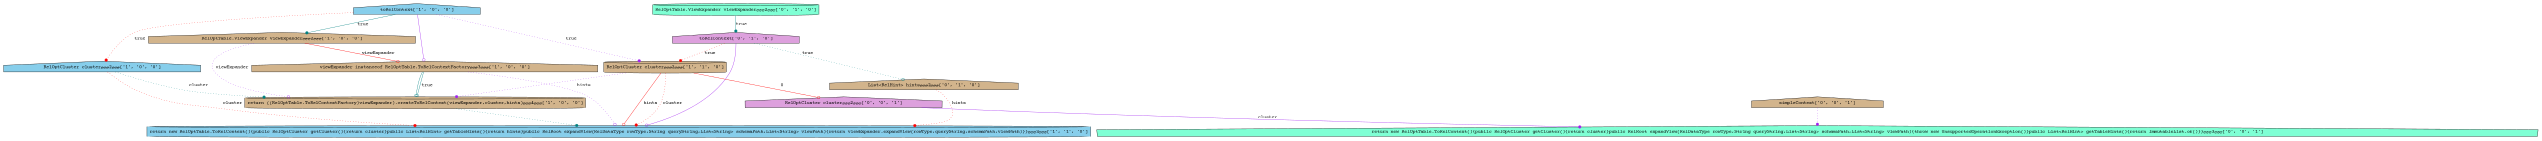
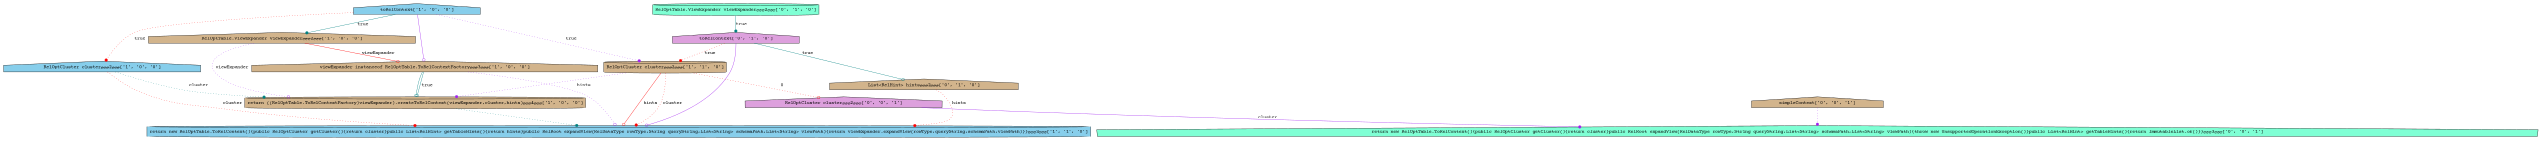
  digraph {
    fontname="Courier Prime"
    node [fillcolor=tan fontname="Courier Prime" shape=house style=filled]
    edge [arrowhead=dot color=purple fontname="Courier Prime" style=dotted]
    n1 [fillcolor=skyblue label="return new RelOptTable.ToRelContext(){public RelOptCluster getCluster(){return cluster}public List<RelHint> getTableHints(){return hints}public RelRoot expandView(RelDataType rowType,String queryString,List<String> schemaPath,List<String> viewPath){return viewExpander.expandView(rowType,queryString,schemaPath,viewPath)}}@@@3@@@['1', '1', '0']" shape=cylinder]
    n2 [label="viewExpander instanceof RelOptTable.ToRelContextFactory@@@3@@@['1', '0', '0']"]
    n3 [label="return ((RelOptTable.ToRelContextFactory)viewExpander).createToRelContext(viewExpander,cluster,hints)@@@4@@@['1', '0', '0']" shape=cylinder]
    n4 [label="RelOptTable.ViewExpander viewExpander@@@2@@@['1', '0', '0']"]
    n5 [fillcolor=skyblue label="toRelContext['1', '0', '0']"]
    n6 [label="RelOptCluster cluster@@@2@@@['1', '1', '0']" shape=cylinder]
    n7 [fillcolor=skyblue label="RelOptCluster cluster@@@2@@@['1', '0', '0']"]
    n8 [fillcolor=plum label="RelOptCluster cluster@@@2@@@['0', '0', '1']"]
    n9 [fillcolor=aquamarine label="return new RelOptTable.ToRelContext(){public RelOptCluster getCluster(){return cluster}public RelRoot expandView(RelDataType rowType,String queryString,List<String> schemaPath,List<String> viewPath){throw new UnsupportedOperationException()}public List<RelHint> getTableHints(){return ImmutableList.of()}}@@@3@@@['0', '0', '1']"]
    n10 [fillcolor=plum label="toRelContext['0', '1', '0']"]
    n11 [label="List<RelHint> hints@@@2@@@['0', '1', '0']"]
    n12 [fillcolor=aquamarine label="RelOptTable.ViewExpander viewExpander@@@2@@@['0', '1', '0']" shape=cylinder]
    n13 [label="simpleContext['0', '0', '1']"]
    n2 -> n1 [arrowhead=odot]
    n2 -> n3 [arrowhead=odot color=teal style=solid]
    n2 -> n3 [arrowhead=odot color=teal label=true style=solid]
    n3 -> n1 [color=teal]
    n4 -> n2 [arrowhead=odot color=red label=viewExpander style=solid]
    n4 -> n3 [arrowhead=odot label=viewExpander]
    n5 -> n2 [arrowhead=odot style=solid]
    n5 -> n4 [color=teal label=true style=solid]
    n5 -> n6 [label=true]
    n5 -> n7 [color=red label=true]
    n6 -> n1 [arrowhead=odot color=red label=hints style=solid]
    n6 -> n1 [color=red label=cluster]
    n6 -> n3 [label=hints]
-   n6 -> n8 [arrowhead=odot color=red label=0 style=solid]
+   n6 -> n8 [arrowhead=odot color=red label=0]
    n7 -> n1 [color=red label=cluster]
    n7 -> n3 [color=teal label=cluster]
    n8 -> n9 [label=cluster style=solid]
    n10 -> n1 [arrowhead=odot style=solid]
    n10 -> n6 [color=red label=true]
-   n10 -> n11 [arrowhead=odot color=teal label=true]
+   n10 -> n11 [arrowhead=odot color=teal label=true style=solid]
    n11 -> n1 [color=red label=hints]
    n12 -> n10 [color=teal label=true style=solid]
    n13 -> n9
  }
